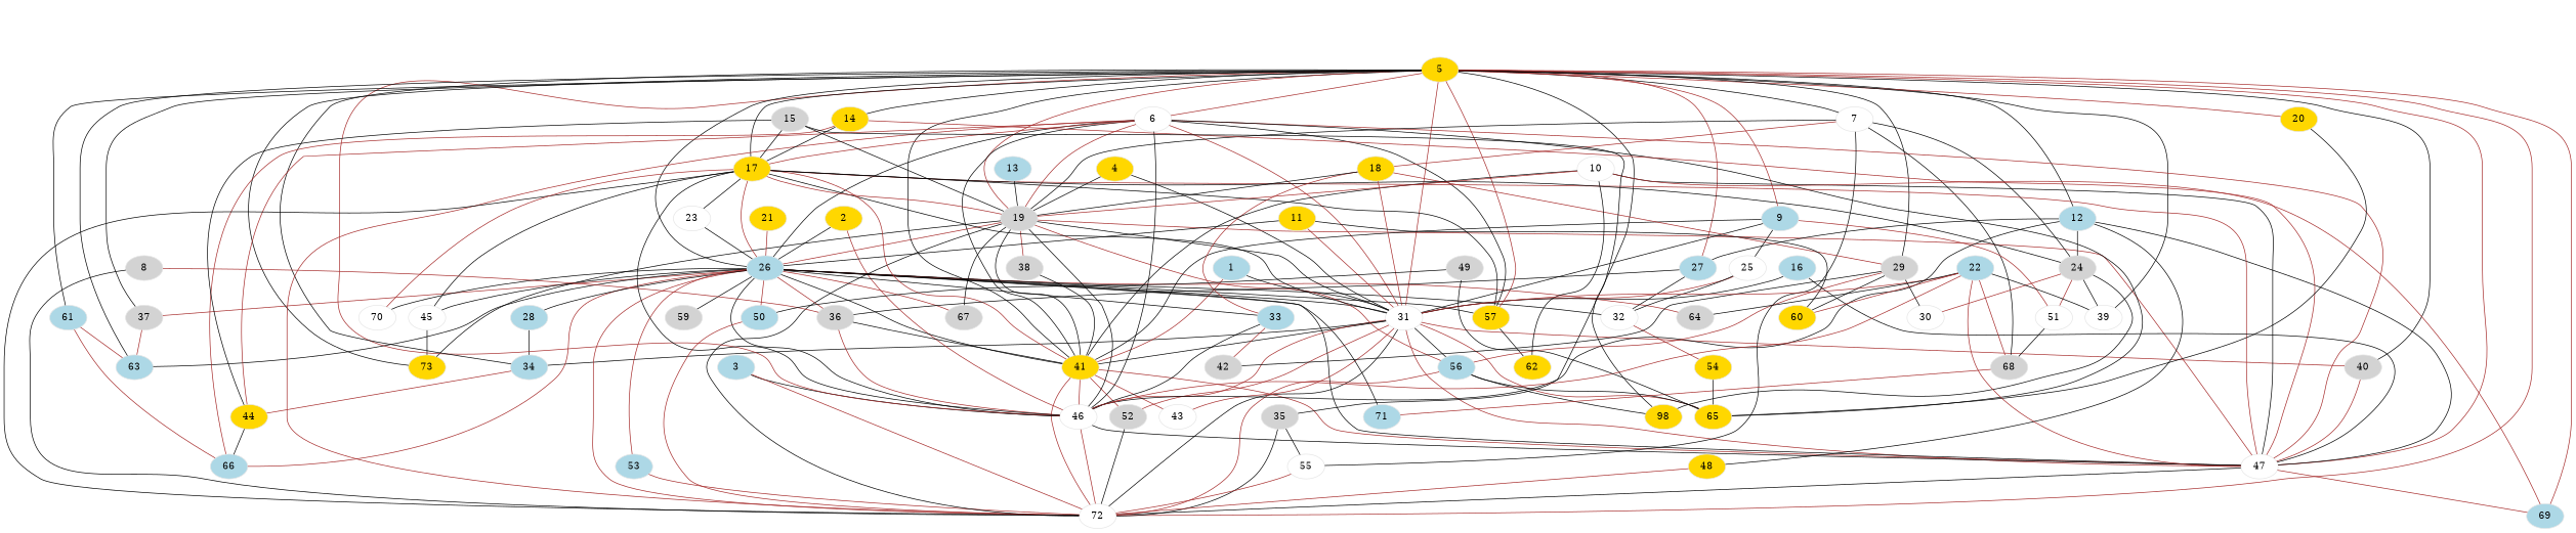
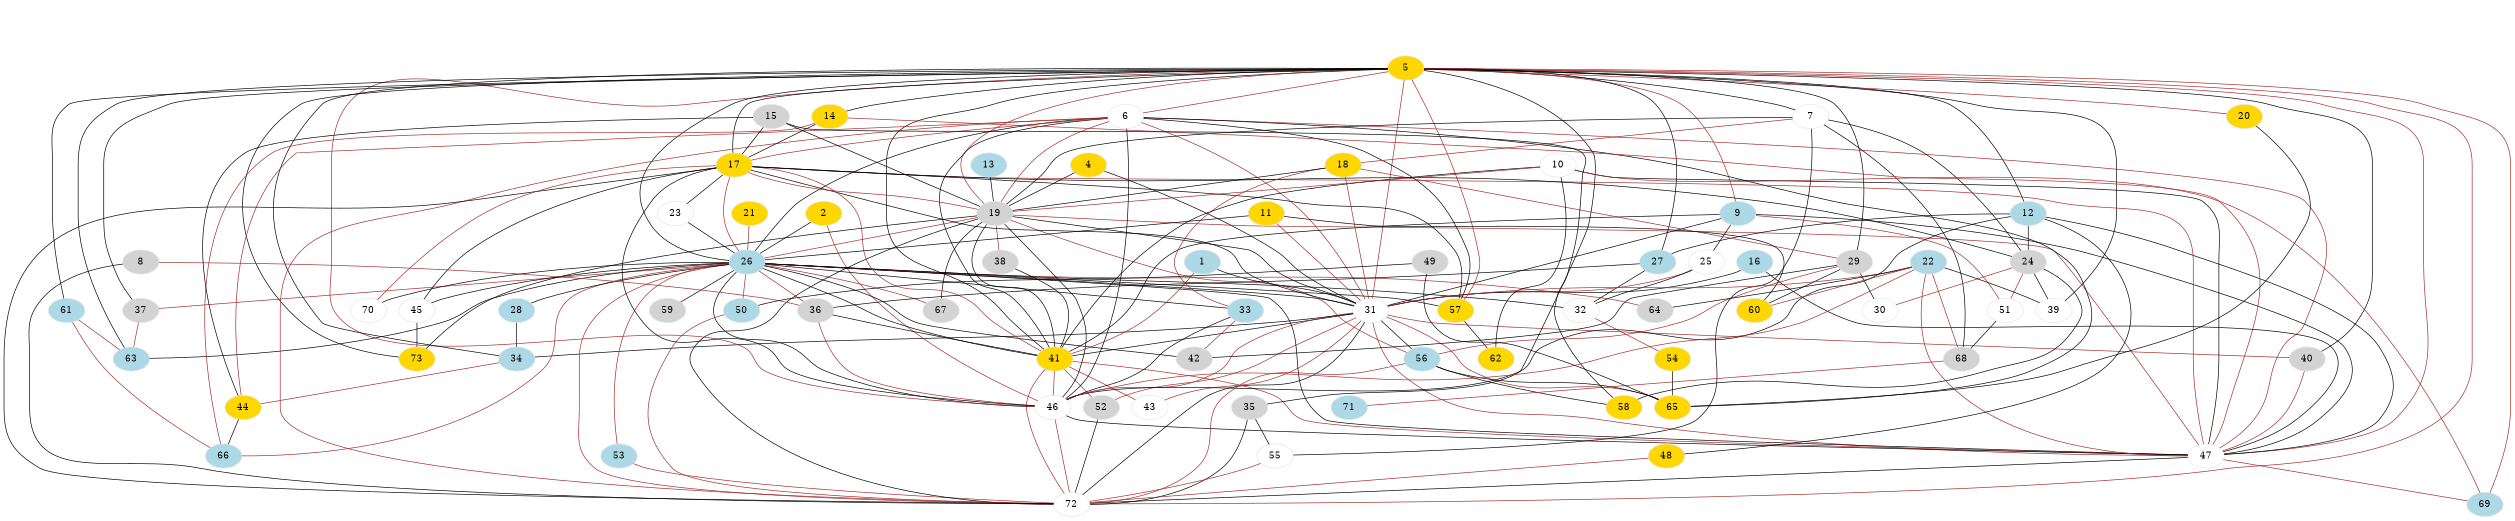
  graph {
    node [color=gray90 fillcolor=lightblue style=filled]
    edge [color=black weight=1.0]
    31 [fillcolor=white]
    1
    41 [fillcolor=gold]
    46 [fillcolor=white]
    72 [fillcolor=white]
    34
    40 [fillcolor=lightgrey]
    47 [fillcolor=white]
    65 [fillcolor=gold]
    56
    43 [fillcolor=white]
    52 [fillcolor=lightgrey]
    2 [fillcolor=gold]
    26
    37 [fillcolor=lightgrey]
    57 [fillcolor=gold]
    63
    36 [fillcolor=lightgrey]
    66
    45 [fillcolor=white]
    70 [fillcolor=white]
    33
    67 [fillcolor=lightgrey]
    64 [fillcolor=lightgrey]
    32 [fillcolor=white]
    28
    50
    53
    59 [fillcolor=lightgrey]
    71
-   3
    4 [fillcolor=gold]
    19 [fillcolor=lightgrey]
    73 [fillcolor=gold]
    38 [fillcolor=lightgrey]
    5 [fillcolor=gold]
    6 [fillcolor=white]
    7 [fillcolor=white]
    9
    12
    14 [fillcolor=gold]
    17 [fillcolor=gold]
    20 [fillcolor=gold]
    27
    29 [fillcolor=lightgrey]
    35 [fillcolor=lightgrey]
    39 [fillcolor=white]
    61
    69
    44 [fillcolor=gold]
    18 [fillcolor=gold]
    24 [fillcolor=lightgrey]
    55 [fillcolor=white]
    68 [fillcolor=lightgrey]
    25 [fillcolor=white]
    51 [fillcolor=white]
    48 [fillcolor=gold]
    23 [fillcolor=white]
    60 [fillcolor=gold]
    30 [fillcolor=white]
    42 [fillcolor=lightgrey]
    62 [fillcolor=gold]
-   58 [fillcolor=gold label=98]
+   58 [fillcolor=gold]
    8 [fillcolor=lightgrey]
    10 [fillcolor=white]
    11 [fillcolor=gold]
    13
    15 [fillcolor=lightgrey]
    16
    21 [fillcolor=gold]
    22
    54 [fillcolor=gold]
    49 [fillcolor=lightgrey]
    31 -- 41
    31 -- 46 [color=brown weight=2.0]
    31 -- 72
    31 -- 34 [weight=2.0]
    31 -- 40 [color=brown]
    31 -- 47 [color=brown]
    31 -- 65 [color=brown]
    31 -- 56
    31 -- 43 [color=brown]
    31 -- 52 [color=brown]
    1 -- 31
    1 -- 41 [color=brown]
    41 -- 46 [color=brown]
    41 -- 72 [color=brown]
    41 -- 47 [color=brown]
    41 -- 43 [color=brown]
    41 -- 52 [color=brown]
    46 -- 72 [color=brown]
    46 -- 47
    34 -- 44 [color=brown]
    40 -- 47 [color=brown]
    47 -- 72
    47 -- 69 [color=brown]
    56 -- 72 [color=brown]
    56 -- 65
    56 -- 58
    52 -- 72
    2 -- 46 [color=brown]
    2 -- 26
    26 -- 31
    26 -- 41
    26 -- 46
    26 -- 72 [color=brown]
    26 -- 47
    26 -- 37 [color=brown]
    26 -- 57
    26 -- 63
    26 -- 36 [color=brown]
    26 -- 66 [color=brown]
    26 -- 45
    26 -- 70
    26 -- 33
    26 -- 67 [color=brown]
    26 -- 64 [color=brown]
    26 -- 32
    26 -- 28
    26 -- 50 [color=brown weight=2.0]
    26 -- 53 [color=brown]
    26 -- 59
-   26 -- 71
+   26 -- 42
    37 -- 63 [color=brown]
    57 -- 62
    36 -- 41
    36 -- 46 [color=brown weight=2.0]
    45 -- 73
    33 -- 46
    33 -- 42 [color=brown]
    32 -- 54 [color=brown]
    28 -- 34
    50 -- 72 [color=brown]
    53 -- 72 [color=brown]
-   3 -- 46
-   3 -- 72 [color=brown]
    4 -- 31
    4 -- 19
    19 -- 31
    19 -- 41
    19 -- 46
    19 -- 72
    19 -- 47 [color=brown]
    19 -- 56 [color=brown]
    19 -- 26 [color=brown]
    19 -- 67
    19 -- 73
    19 -- 38 [color=brown]
    38 -- 41
    5 -- 31 [color=brown weight=3.0]
    5 -- 41 [weight=2.0]
    5 -- 46 [color=brown]
    5 -- 72 [color=brown weight=2.0]
    5 -- 34
    5 -- 40
    5 -- 47 [color=brown]
    5 -- 26
    5 -- 37
    5 -- 57 [color=brown]
    5 -- 63
    5 -- 19 [color=brown weight=2.0]
    5 -- 73
    5 -- 6 [color=brown weight=2.0]
    5 -- 7
    5 -- 9 [color=brown]
    5 -- 12
    5 -- 14
    5 -- 17 [weight=2.0]
    5 -- 20 [color=brown]
-   5 -- 27 [color=brown]
+   5 -- 27
    5 -- 29
    5 -- 35
    5 -- 39
    5 -- 61
    5 -- 69 [color=brown]
    6 -- 31 [color=brown]
    6 -- 41
    6 -- 46
    6 -- 72 [color=brown]
    6 -- 47 [color=brown]
    6 -- 65
    6 -- 26
    6 -- 57
    6 -- 19 [color=brown]
    6 -- 17 [color=brown]
    6 -- 44 [color=brown]
    7 -- 19
    7 -- 18 [color=brown]
    7 -- 24
    7 -- 55
    7 -- 68
    9 -- 31
    9 -- 41
+   9 -- 47
    9 -- 25
    9 -- 51 [color=brown]
    12 -- 46
    12 -- 47
    12 -- 27
    12 -- 24
    12 -- 48
    14 -- 47 [color=brown]
    14 -- 66 [color=brown]
    14 -- 17
    17 -- 31
    17 -- 41 [color=brown]
    17 -- 46
    17 -- 72
    17 -- 47 [color=brown weight=2.0]
    17 -- 26 [color=brown weight=2.0]
    17 -- 57
    17 -- 45
    17 -- 70 [color=brown weight=2.0]
    17 -- 19 [color=brown]
    17 -- 24
    17 -- 23 [weight=2.0]
    20 -- 65
    27 -- 36
    27 -- 32
    29 -- 56 [color=brown]
    29 -- 60
    29 -- 30
    29 -- 42
    35 -- 72 [weight=2.0]
    35 -- 55
    61 -- 63 [color=brown]
    61 -- 66 [color=brown]
    44 -- 66
    18 -- 31 [color=brown]
    18 -- 33 [color=brown]
    18 -- 19
    18 -- 29 [color=brown]
    24 -- 39
    24 -- 51 [color=brown]
    24 -- 30 [color=brown]
    24 -- 58
    55 -- 72 [color=brown]
    68 -- 71 [color=brown]
    25 -- 31 [color=brown]
    25 -- 32
    51 -- 68
    48 -- 72 [color=brown]
    23 -- 26
    8 -- 72
    8 -- 36 [color=brown]
    10 -- 41
    10 -- 47
    10 -- 19 [color=brown]
    10 -- 69 [color=brown]
    10 -- 62
    11 -- 31 [color=brown]
    11 -- 26
    11 -- 60
    13 -- 19
    15 -- 19
    15 -- 17
    15 -- 44
    15 -- 58
    16 -- 31
    16 -- 47
    21 -- 26 [color=brown]
    22 -- 31 [color=brown]
    22 -- 46 [color=brown]
    22 -- 47 [color=brown]
    22 -- 64
    22 -- 39
    22 -- 68 [color=brown]
    22 -- 60 [color=brown]
    54 -- 65
    49 -- 65
    49 -- 50
  }
